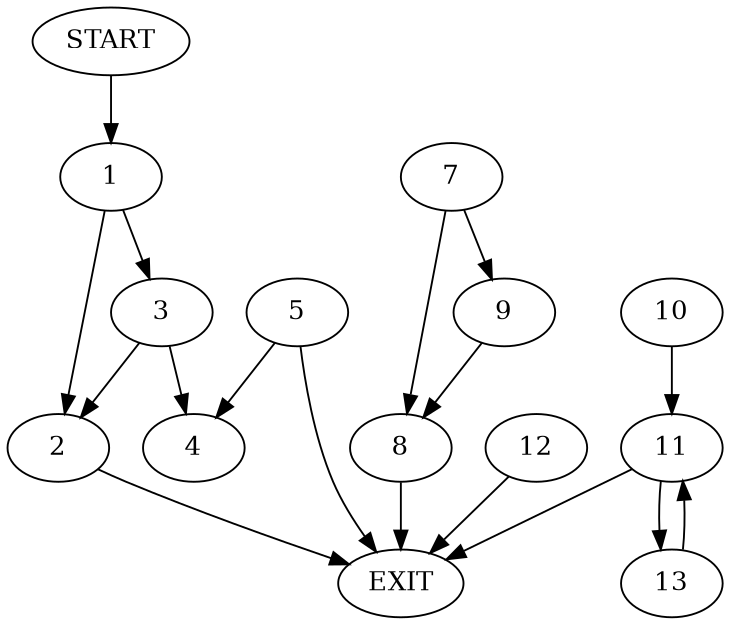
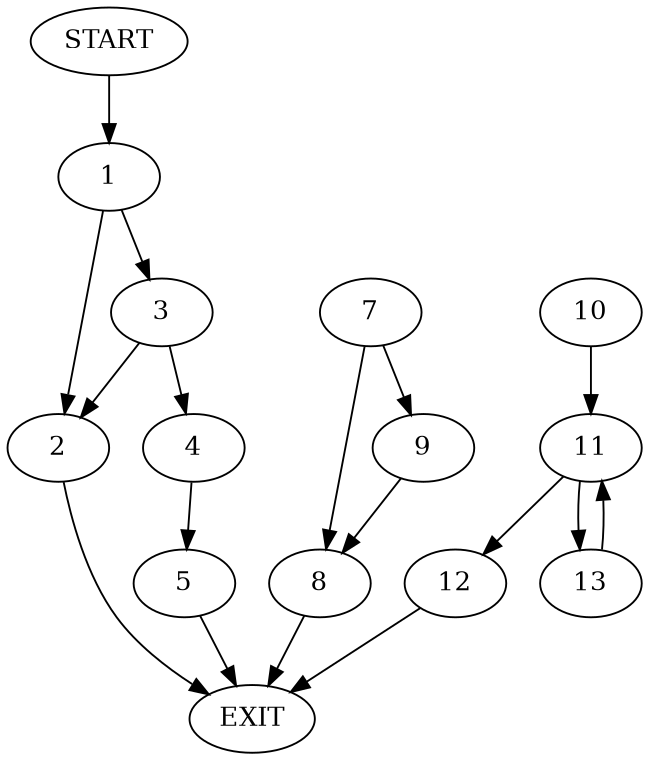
  digraph {
    n1 [label=START]
    1
    2
    3
    n5 [label=EXIT]
    4
    5
    7
    8
    9
    10
    11
    12
    13
    n1 -> 1
    1 -> 2
    1 -> 3
    2 -> n5
    3 -> 2
    3 -> 4
-   5 -> 4
+   4 -> 5
    5 -> n5
    7 -> 8
    7 -> 9
    8 -> n5
    9 -> 8
    10 -> 11
-   11 -> n5
+   11 -> 12
    11 -> 13
    12 -> n5
    13 -> 11
  }
